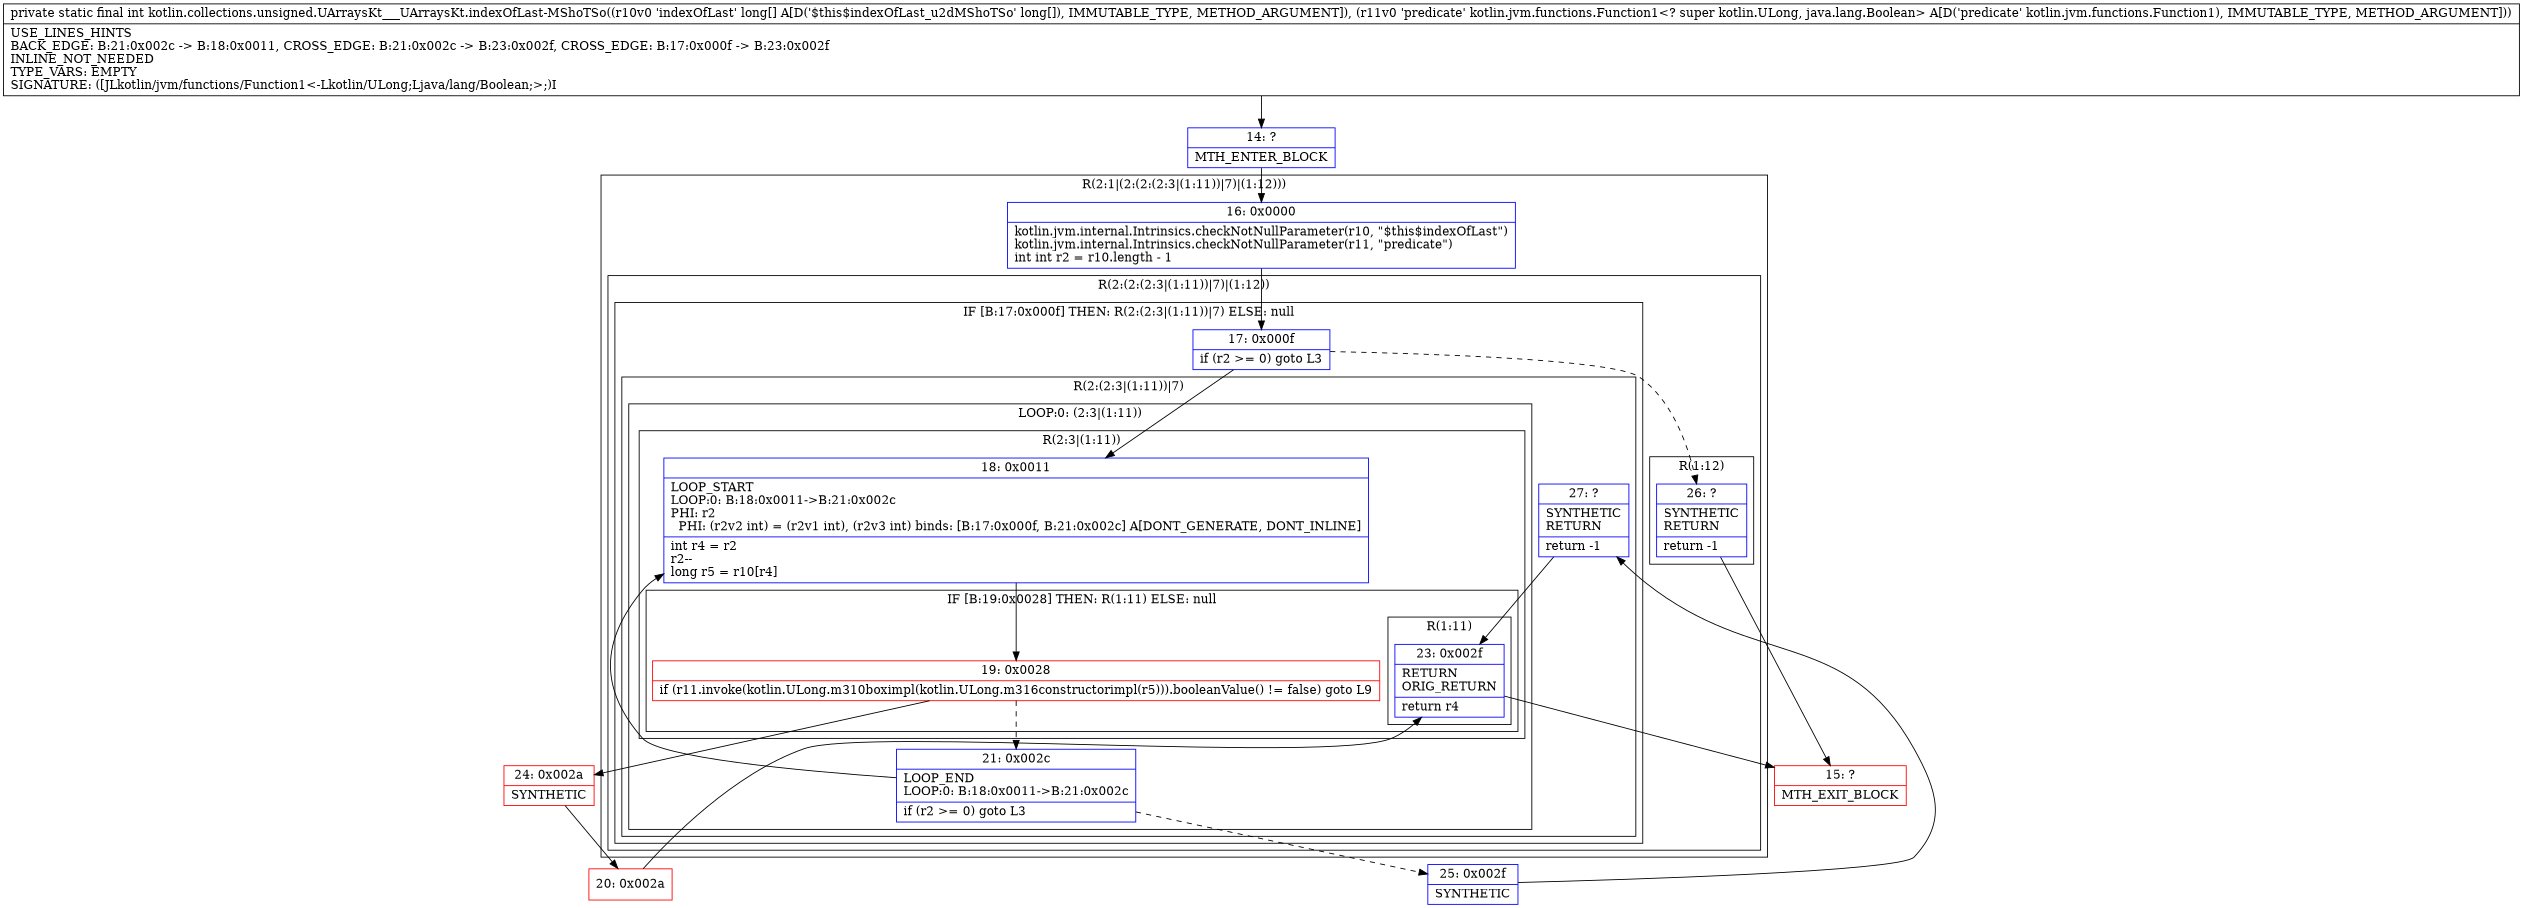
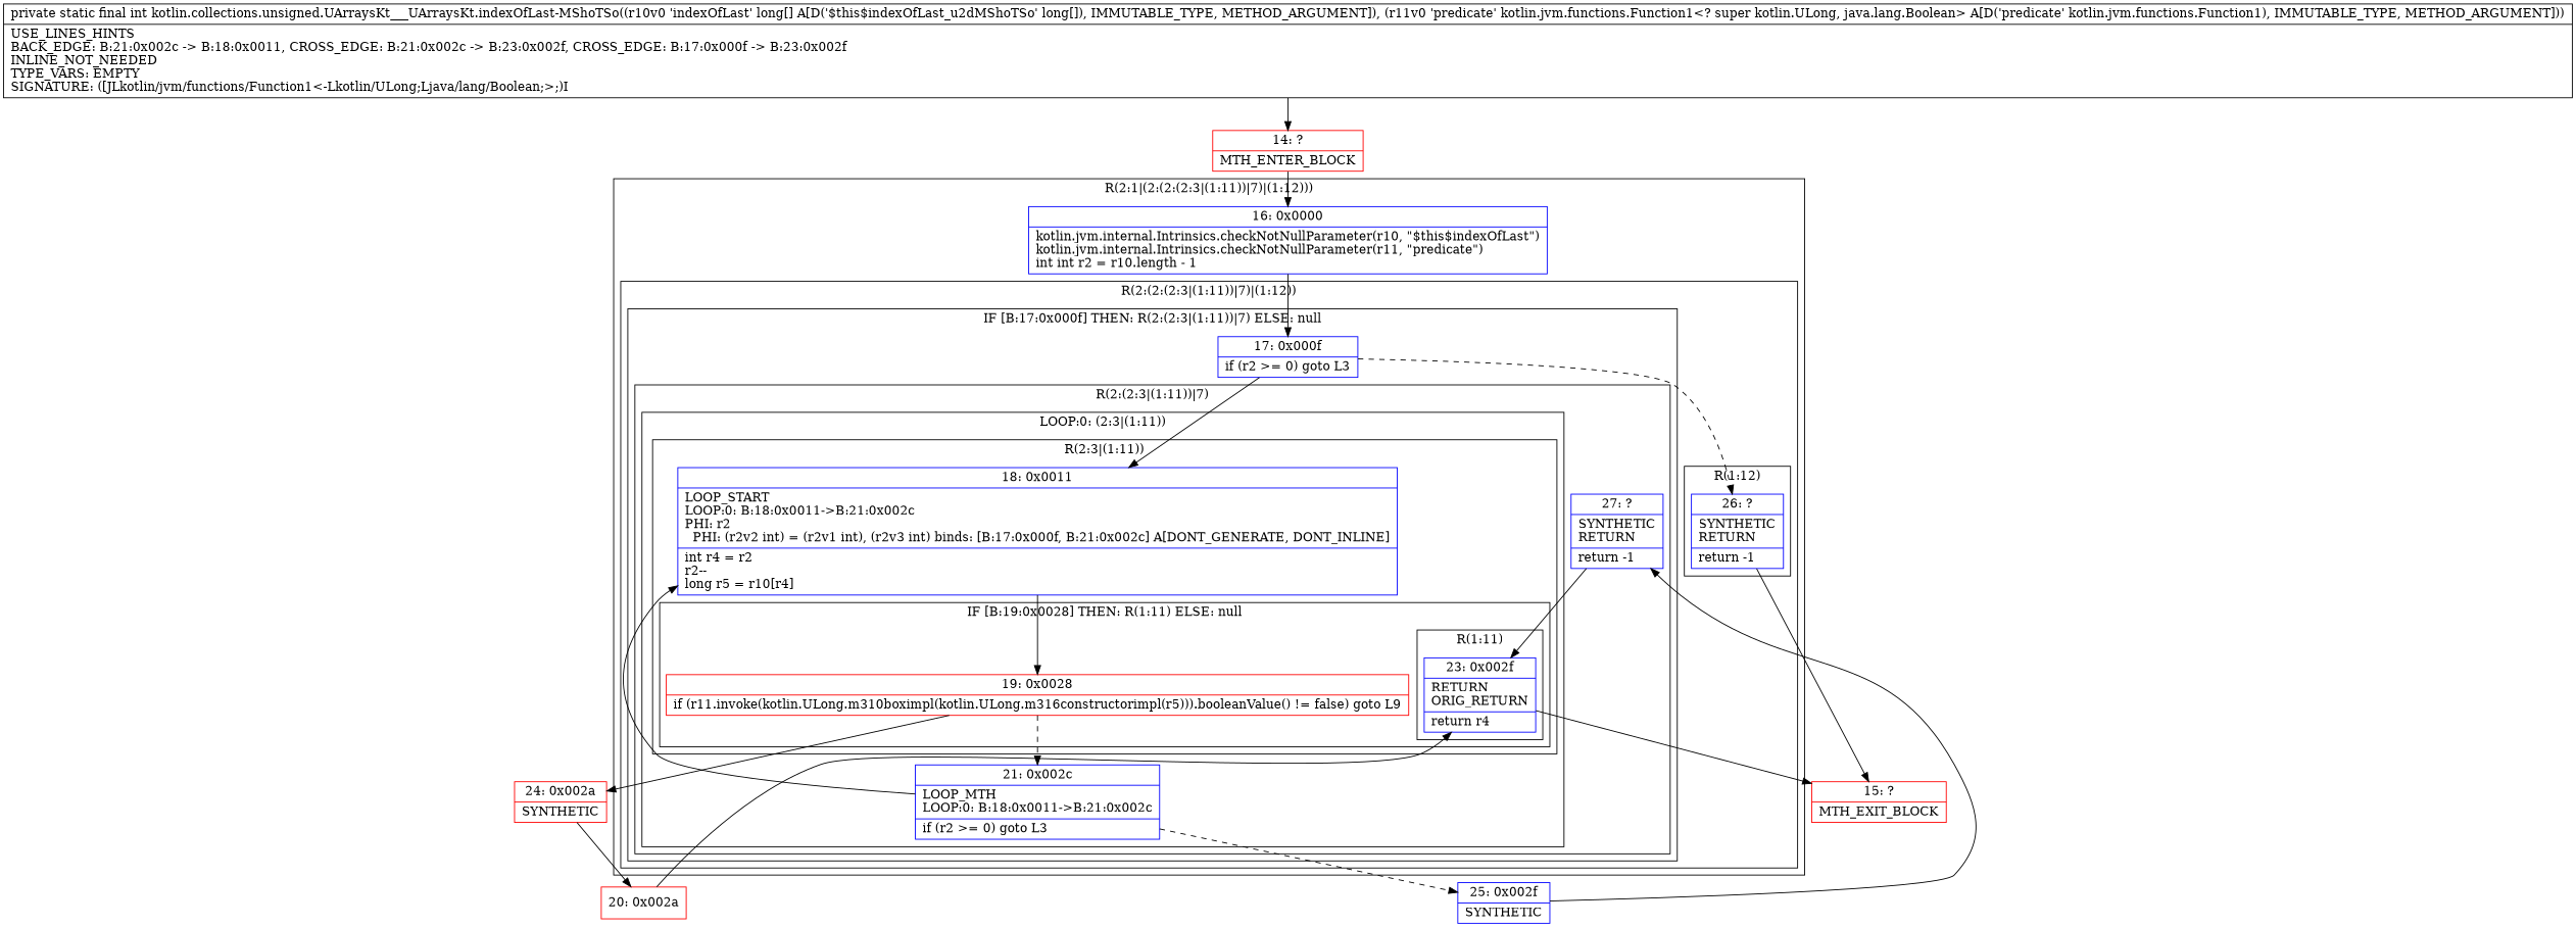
  digraph {
    node [color=blue shape=record]
    n1 [label="{23\:\ 0x002f|RETURN\lORIG_RETURN\l|return r4\l}"]
    n2 [color=red label="{19\:\ 0x0028|if (r11.invoke(kotlin.ULong.m310boximpl(kotlin.ULong.m316constructorimpl(r5))).booleanValue() != false) goto L9\l}"]
    n3 [label="{18\:\ 0x0011|LOOP_START\lLOOP:0: B:18:0x0011\-\>B:21:0x002c\lPHI: r2 \l  PHI: (r2v2 int) = (r2v1 int), (r2v3 int) binds: [B:17:0x000f, B:21:0x002c] A[DONT_GENERATE, DONT_INLINE]\l|int r4 = r2\lr2\-\-\llong r5 = r10[r4]\l}"]
-   n4 [label="{21\:\ 0x002c|LOOP_END\lLOOP:0: B:18:0x0011\-\>B:21:0x002c\l|if (r2 \>= 0) goto L3\l}"]
+   n4 [label="{21\:\ 0x002c|LOOP_MTH\lLOOP:0: B:18:0x0011\-\>B:21:0x002c\l|if (r2 \>= 0) goto L3\l}"]
    n5 [label="{27\:\ ?|SYNTHETIC\lRETURN\l|return \-1\l}"]
    n6 [label="{17\:\ 0x000f|if (r2 \>= 0) goto L3\l}"]
    n7 [label="{26\:\ ?|SYNTHETIC\lRETURN\l|return \-1\l}"]
    n8 [label="{16\:\ 0x0000|kotlin.jvm.internal.Intrinsics.checkNotNullParameter(r10, \"$this$indexOfLast\")\lkotlin.jvm.internal.Intrinsics.checkNotNullParameter(r11, \"predicate\")\lint int r2 = r10.length \- 1\l}"]
    n9 [color=red label="{15\:\ ?|MTH_EXIT_BLOCK\l}"]
    n10 [color=red label="{24\:\ 0x002a|SYNTHETIC\l}"]
    n11 [label="{25\:\ 0x002f|SYNTHETIC\l}"]
    n12 [color=red label="{20\:\ 0x002a}"]
-   n13 [label="{14\:\ ?|MTH_ENTER_BLOCK\l}"]
+   n13 [color=red label="{14\:\ ?|MTH_ENTER_BLOCK\l}"]
    n14 [label="{private static final int kotlin.collections.unsigned.UArraysKt___UArraysKt.indexOfLast\-MShoTSo((r10v0 'indexOfLast' long[] A[D('$this$indexOfLast_u2dMShoTSo' long[]), IMMUTABLE_TYPE, METHOD_ARGUMENT]), (r11v0 'predicate' kotlin.jvm.functions.Function1\<? super kotlin.ULong, java.lang.Boolean\> A[D('predicate' kotlin.jvm.functions.Function1), IMMUTABLE_TYPE, METHOD_ARGUMENT]))  | USE_LINES_HINTS\lBACK_EDGE: B:21:0x002c \-\> B:18:0x0011, CROSS_EDGE: B:21:0x002c \-\> B:23:0x002f, CROSS_EDGE: B:17:0x000f \-\> B:23:0x002f\lINLINE_NOT_NEEDED\lTYPE_VARS: EMPTY\lSIGNATURE: ([JLkotlin\/jvm\/functions\/Function1\<\-Lkotlin\/ULong;Ljava\/lang\/Boolean;\>;)I\l}" color=""]
    subgraph cluster_1 {
      label="R(2:1|(2:(2:(2:3|(1:11))|7)|(1:12)))"
      n8
      subgraph cluster_2 {
        label="R(2:(2:(2:3|(1:11))|7)|(1:12))"
        subgraph cluster_3 {
          label="IF [B:17:0x000f] THEN: R(2:(2:3|(1:11))|7) ELSE: null"
          n6
          subgraph cluster_4 {
            label="R(2:(2:3|(1:11))|7)"
            n5
            subgraph cluster_5 {
              label="LOOP:0: (2:3|(1:11))"
              n4
              subgraph cluster_6 {
                label="R(2:3|(1:11))"
                n3
                subgraph cluster_7 {
                  label="IF [B:19:0x0028] THEN: R(1:11) ELSE: null"
                  n2
                  subgraph cluster_8 {
                    label="R(1:11)"
                    n1
                  }
                }
              }
            }
          }
        }
        subgraph cluster_9 {
          label="R(1:12)"
          n7
        }
      }
    }
    n1 -> n9
    n2 -> n4 [style=dashed]
    n2 -> n10
    n3 -> n2
    n4 -> n3
    n4 -> n11 [style=dashed]
    n5 -> n1
    n6 -> n3
    n6 -> n7 [style=dashed]
    n7 -> n9
    n8 -> n6
    n10 -> n12
    n11 -> n5
    n12 -> n1
    n13 -> n8
    n14 -> n13
  }
